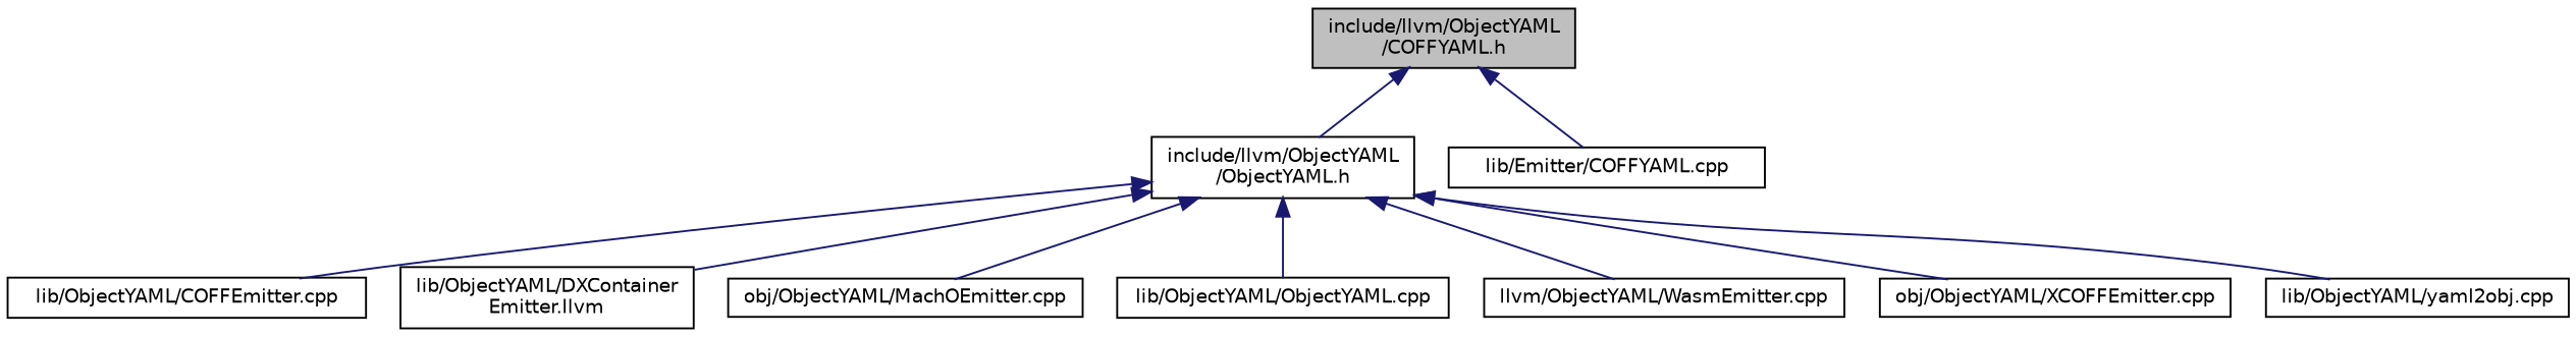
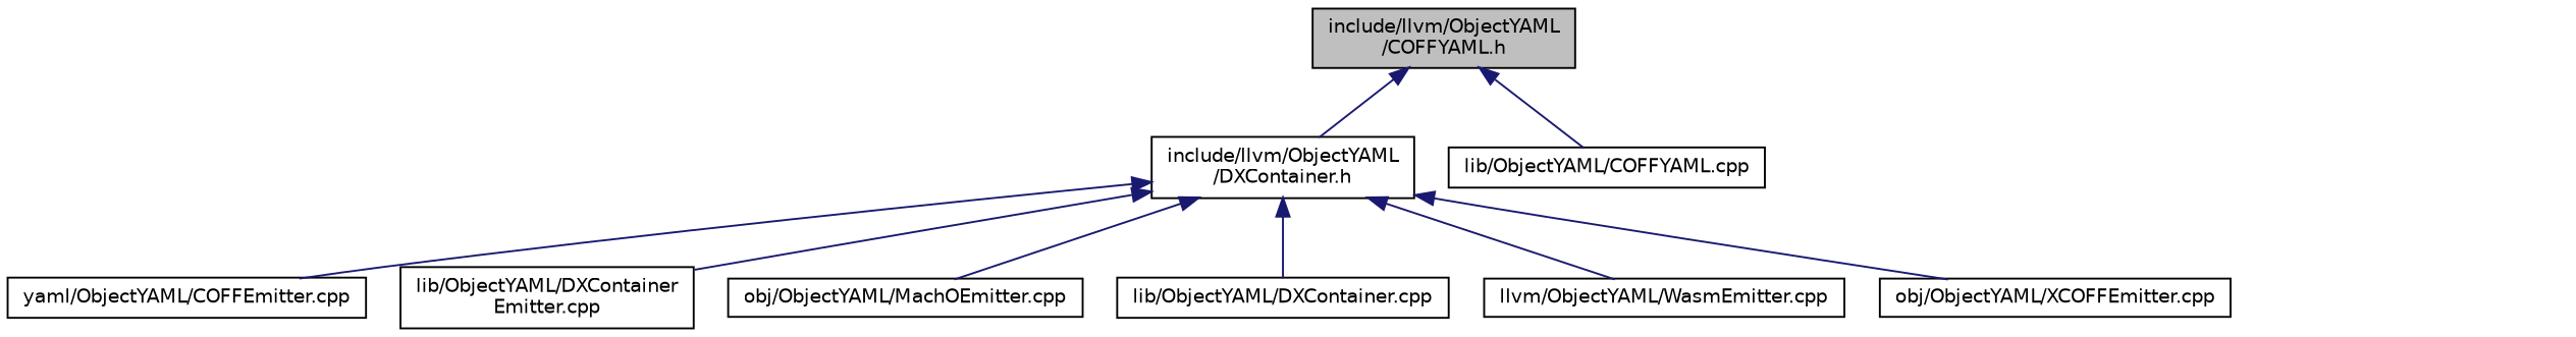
  digraph {
    node [color=black fontname=Helvetica fontsize=10 shape=record]
    edge [color=midnightblue dir=back fontname=Helvetica fontsize=10 labelfontname=Helvetica labelfontsize=10 style=solid]
    n1 [fillcolor=grey75 fontcolor=black height=0.2 label="include/llvm/ObjectYAML\l/COFFYAML.h" style=filled width=0.4]
-   n2 [height=0.2 label="include/llvm/ObjectYAML\l/ObjectYAML.h" width=0.4]
-   n3 [height=0.2 label="lib/Emitter/COFFYAML.cpp" width=0.4]
-   n4 [height=0.2 label="lib/ObjectYAML/COFFEmitter.cpp" width=0.4]
-   n5 [height=0.2 label="lib/ObjectYAML/DXContainer\lEmitter.llvm" width=0.4]
+   n2 [height=0.2 label="include/llvm/ObjectYAML\l/DXContainer.h" width=0.4]
+   n3 [height=0.2 label="lib/ObjectYAML/COFFYAML.cpp" width=0.4]
+   n4 [height=0.2 label="yaml/ObjectYAML/COFFEmitter.cpp" width=0.4]
+   n5 [height=0.2 label="lib/ObjectYAML/DXContainer\lEmitter.cpp" width=0.4]
    n6 [height=0.2 label="obj/ObjectYAML/MachOEmitter.cpp" width=0.4]
-   n7 [height=0.2 label="lib/ObjectYAML/ObjectYAML.cpp" width=0.4]
+   n7 [height=0.2 label="lib/ObjectYAML/DXContainer.cpp" width=0.4]
    n8 [height=0.2 label="llvm/ObjectYAML/WasmEmitter.cpp" width=0.4]
    n9 [height=0.2 label="obj/ObjectYAML/XCOFFEmitter.cpp" width=0.4]
-   n10 [height=0.2 label="lib/ObjectYAML/yaml2obj.cpp" width=0.4]
    n1 -> n2
    n1 -> n3
    n2 -> n4
    n2 -> n5
    n2 -> n6
    n2 -> n7
    n2 -> n8
    n2 -> n9
-   n2 -> n10
  }
